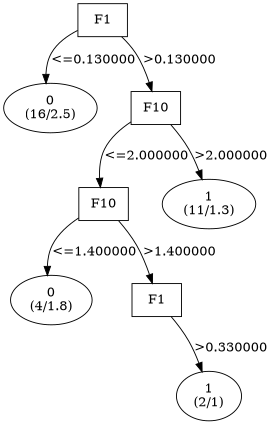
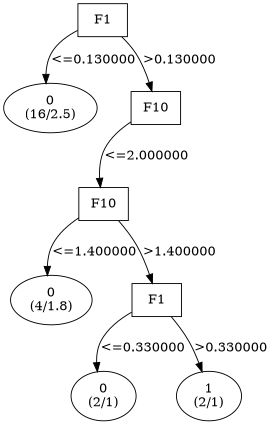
  digraph {
    node [shape=ellipse]
    n1 [label="F1\n" shape=box]
    n2 [label="0\n(16/2.5)"]
    n3 [label="F10\n" shape=box]
    n4 [label="F10\n" shape=box]
-   n5 [label="1\n(11/1.3)"]
    n6 [label="0\n(4/1.8)"]
    n7 [label="F1\n" shape=box]
+   n8 [label="0\n(2/1)"]
    n9 [label="1\n(2/1)"]
    n1 -> n2 [label="<=0.130000"]
    n1 -> n3 [label=">0.130000"]
    n3 -> n4 [label="<=2.000000"]
-   n3 -> n5 [label=">2.000000"]
    n4 -> n6 [label="<=1.400000"]
    n4 -> n7 [label=">1.400000"]
+   n7 -> n8 [label="<=0.330000"]
    n7 -> n9 [label=">0.330000"]
  }
